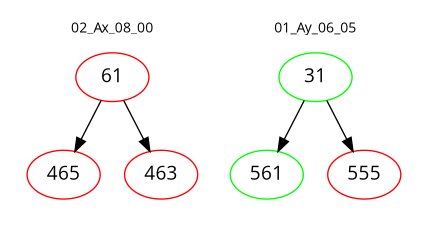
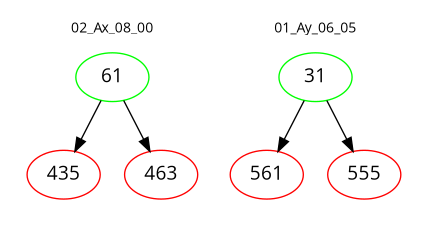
  digraph {
    fontname="Open Sans"
    node [color=red fontname="Open Sans"]
    edge [color=black fontname="Open Sans"]
-   n1 [label=61]
-   n2 [label=465]
+   n1 [color=green label=61]
+   n2 [label=435]
    n3 [label=463]
    n4 [color=green label=31]
-   n5 [color=green label=561]
+   n5 [label=561]
    n6 [label=555]
    subgraph cluster_1 {
      color=white
      fontsize=10
      label="02_Ax_08_00"
      n1
      n2
      n3
    }
    subgraph cluster_2 {
      color=white
      fontsize=10
      label="01_Ay_06_05"
      n4
      n5
      n6
    }
    n1 -> n2
    n1 -> n3
    n4 -> n5
    n4 -> n6
  }
